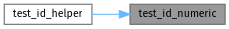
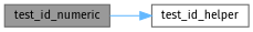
  digraph {
    rankdir=LR
    fontname="Fira Sans"
    node [fontname="Fira Sans" fontsize=10 shape=box style=filled]
    n1 [color=gray40 fillcolor=grey60 fontcolor=black height=0.2 label=test_id_numeric width=0.4]
    n2 [color=grey40 fillcolor=white height=0.2 label=test_id_helper width=0.4]
-   n2 -> n1 [color=steelblue1 fontname="Fira Sans" fontsize=10 labelfontname=Helvetica labelfontsize=10 style=solid]
+   n1 -> n2 [color=steelblue1 fontname="Fira Sans" fontsize=10 labelfontname=Helvetica labelfontsize=10 style=solid]
  }
